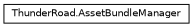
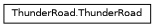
  digraph {
    rankdir=LR
-   n1 [color=black fillcolor=white fontname=Helvetica fontsize=10 height=0.2 label="ThunderRoad.AssetBundleManager" shape=record style=filled width=0.4]
+   n1 [color=black fillcolor=white fontname=Helvetica fontsize=10 height=0.2 label="ThunderRoad.ThunderRoad" shape=record style=filled width=0.4]
  }
